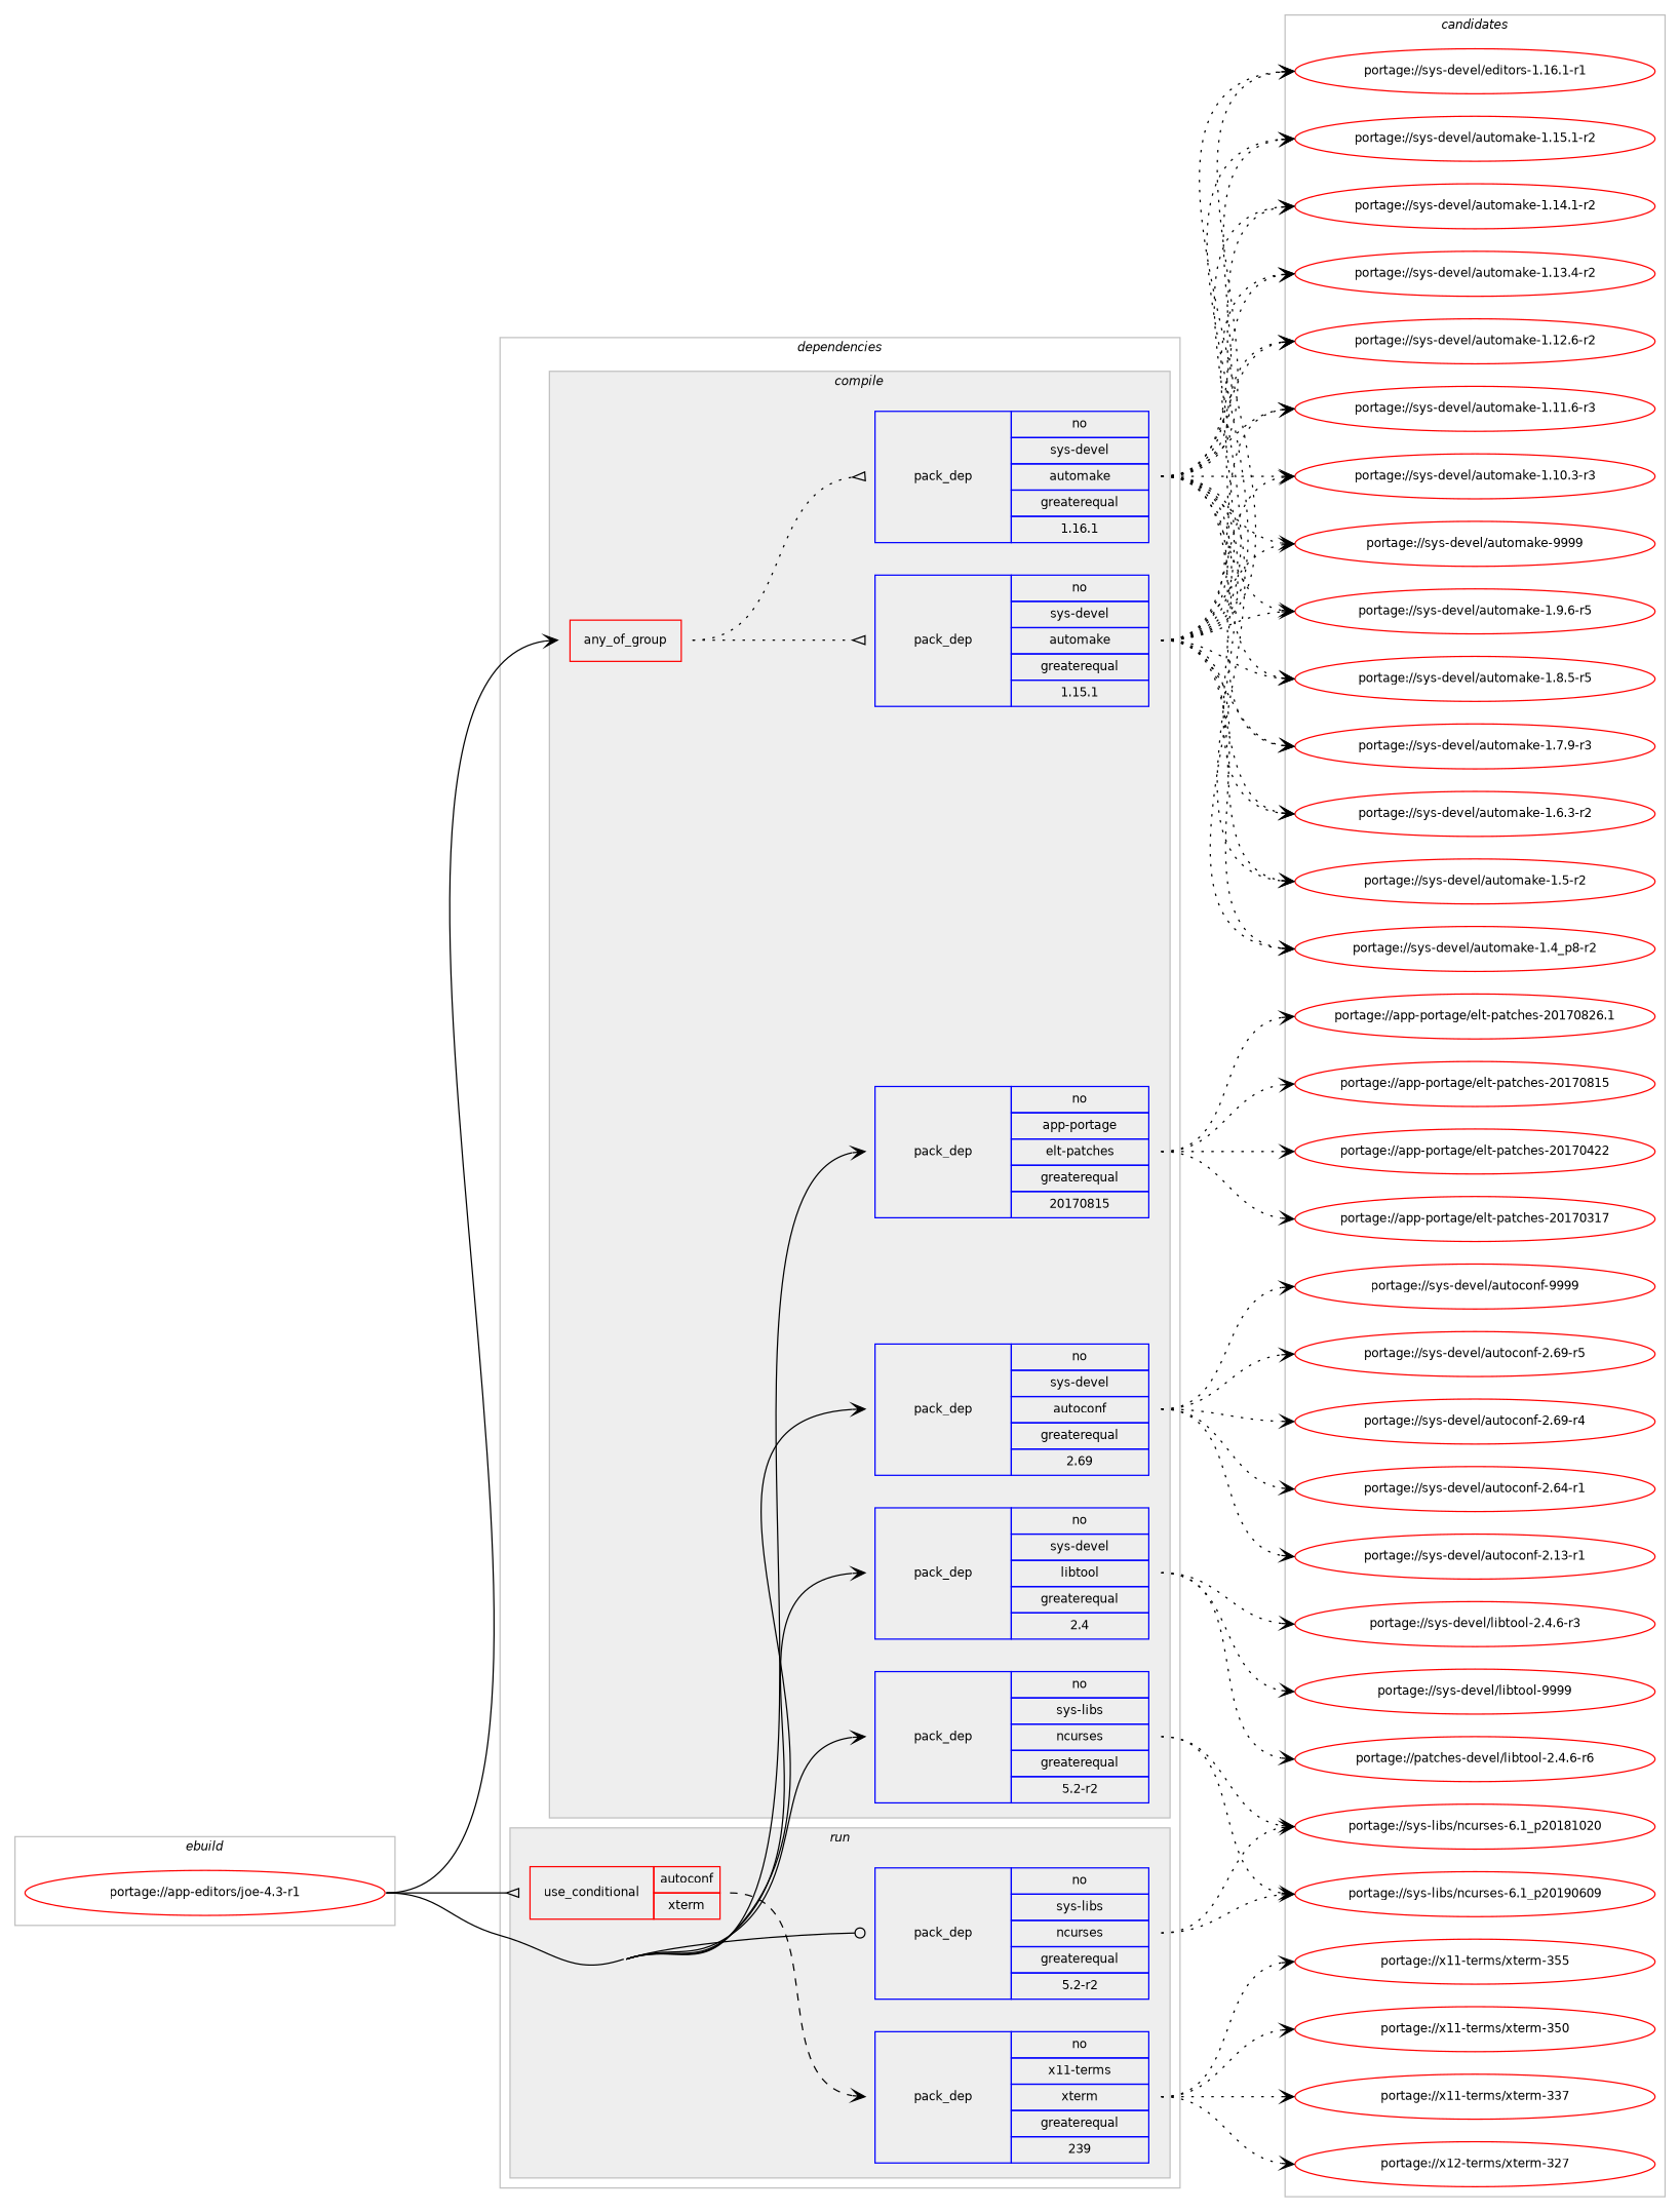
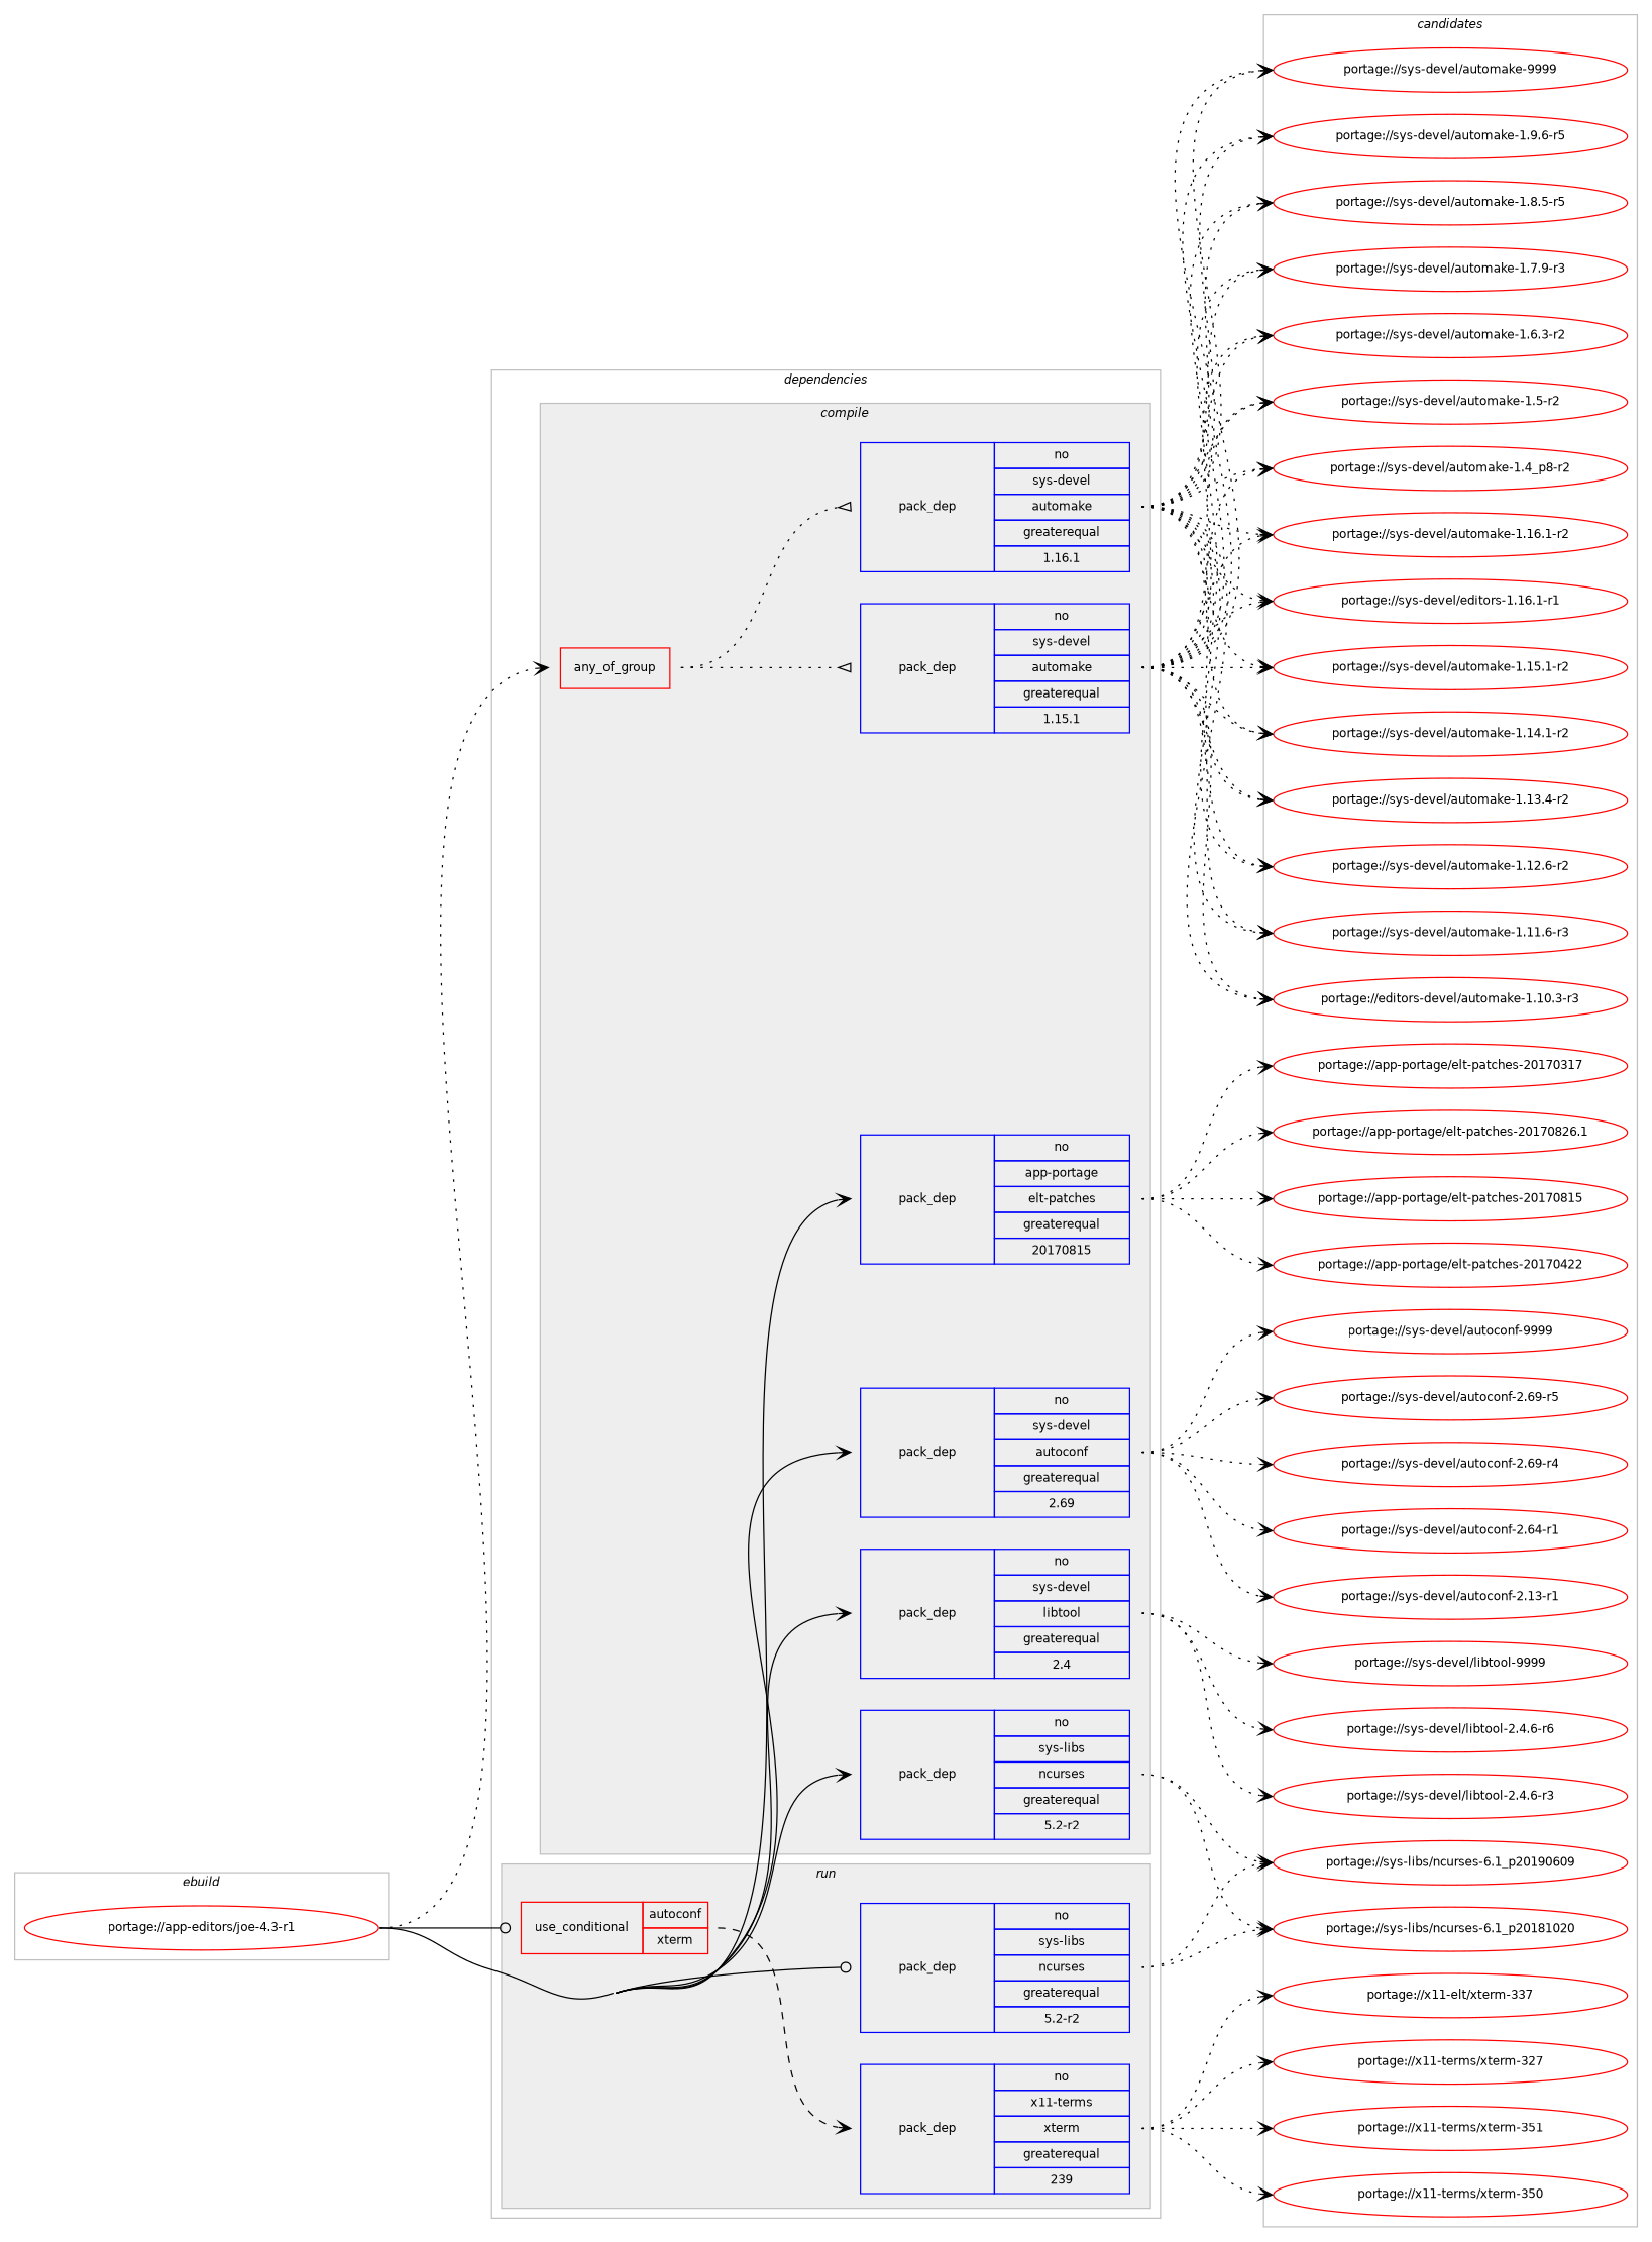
  digraph {
    compound=true
    concentrate=true
    fontname=Helvetica
    fontsize=10
    newrank=true
    rankdir=LR
    ranksep=1.5
    node [color=red fontname=Helvetica fontsize=10]
    edge [arrowhead=vee headport=w style=dotted tailport=e weight=100]
    n1 [label="portage://app-editors/joe-4.3-r1" width=4]
    n2 [color=blue label=<<TABLE BORDER="0" CELLBORDER="1" CELLSPACING="0" CELLPADDING="4" WIDTH="220"><TR><TD ROWSPAN="6" CELLPADDING="30">pack_dep</TD></TR><TR><TD WIDTH="110">no</TD></TR><TR><TD>sys-devel</TD></TR><TR><TD>automake</TD></TR><TR><TD>greaterequal</TD></TR><TR><TD>1.16.1</TD></TR></TABLE>> shape=none]
    n3 [color=blue label=<<TABLE BORDER="0" CELLBORDER="1" CELLSPACING="0" CELLPADDING="4" WIDTH="220"><TR><TD ROWSPAN="6" CELLPADDING="30">pack_dep</TD></TR><TR><TD WIDTH="110">no</TD></TR><TR><TD>sys-devel</TD></TR><TR><TD>automake</TD></TR><TR><TD>greaterequal</TD></TR><TR><TD>1.15.1</TD></TR></TABLE>> shape=none]
    n4 [label=<<TABLE BORDER="0" CELLBORDER="1" CELLSPACING="0" CELLPADDING="4"><TR><TD CELLPADDING="10">any_of_group</TD></TR></TABLE>> shape=none]
    n5 [color=blue label=<<TABLE BORDER="0" CELLBORDER="1" CELLSPACING="0" CELLPADDING="4" WIDTH="220"><TR><TD ROWSPAN="6" CELLPADDING="30">pack_dep</TD></TR><TR><TD WIDTH="110">no</TD></TR><TR><TD>app-portage</TD></TR><TR><TD>elt-patches</TD></TR><TR><TD>greaterequal</TD></TR><TR><TD>20170815</TD></TR></TABLE>> shape=none]
    n6 [color=blue label=<<TABLE BORDER="0" CELLBORDER="1" CELLSPACING="0" CELLPADDING="4" WIDTH="220"><TR><TD ROWSPAN="6" CELLPADDING="30">pack_dep</TD></TR><TR><TD WIDTH="110">no</TD></TR><TR><TD>sys-devel</TD></TR><TR><TD>autoconf</TD></TR><TR><TD>greaterequal</TD></TR><TR><TD>2.69</TD></TR></TABLE>> shape=none]
    n7 [color=blue label=<<TABLE BORDER="0" CELLBORDER="1" CELLSPACING="0" CELLPADDING="4" WIDTH="220"><TR><TD ROWSPAN="6" CELLPADDING="30">pack_dep</TD></TR><TR><TD WIDTH="110">no</TD></TR><TR><TD>sys-devel</TD></TR><TR><TD>libtool</TD></TR><TR><TD>greaterequal</TD></TR><TR><TD>2.4</TD></TR></TABLE>> shape=none]
    n8 [color=blue label=<<TABLE BORDER="0" CELLBORDER="1" CELLSPACING="0" CELLPADDING="4" WIDTH="220"><TR><TD ROWSPAN="6" CELLPADDING="30">pack_dep</TD></TR><TR><TD WIDTH="110">no</TD></TR><TR><TD>sys-libs</TD></TR><TR><TD>ncurses</TD></TR><TR><TD>greaterequal</TD></TR><TR><TD>5.2-r2</TD></TR></TABLE>> shape=none]
    n9 [color=blue label=<<TABLE BORDER="0" CELLBORDER="1" CELLSPACING="0" CELLPADDING="4" WIDTH="220"><TR><TD ROWSPAN="6" CELLPADDING="30">pack_dep</TD></TR><TR><TD WIDTH="110">no</TD></TR><TR><TD>x11-terms</TD></TR><TR><TD>xterm</TD></TR><TR><TD>greaterequal</TD></TR><TR><TD>239</TD></TR></TABLE>> shape=none]
    n10 [label=<<TABLE BORDER="0" CELLBORDER="1" CELLSPACING="0" CELLPADDING="4"><TR><TD ROWSPAN="3" CELLPADDING="10">use_conditional</TD></TR><TR><TD>autoconf</TD></TR><TR><TD>xterm</TD></TR></TABLE>> shape=none]
    n11 [color=blue label=<<TABLE BORDER="0" CELLBORDER="1" CELLSPACING="0" CELLPADDING="4" WIDTH="220"><TR><TD ROWSPAN="6" CELLPADDING="30">pack_dep</TD></TR><TR><TD WIDTH="110">no</TD></TR><TR><TD>sys-libs</TD></TR><TR><TD>ncurses</TD></TR><TR><TD>greaterequal</TD></TR><TR><TD>5.2-r2</TD></TR></TABLE>> shape=none]
    n12 [label="portage://sys-devel/automake-9999" width=4]
    n13 [label="portage://sys-devel/automake-1.9.6-r5" width=4]
    n14 [label="portage://sys-devel/automake-1.8.5-r5" width=4]
    n15 [label="portage://sys-devel/automake-1.7.9-r3" width=4]
    n16 [label="portage://sys-devel/automake-1.6.3-r2" width=4]
    n17 [label="portage://sys-devel/automake-1.5-r2" width=4]
    n18 [label="portage://sys-devel/automake-1.4_p8-r2" width=4]
+   n19 [label="portage://sys-devel/automake-1.16.1-r2" width=4]
    n20 [label="portage://sys-devel/editors-1.16.1-r1" width=4]
    n21 [label="portage://sys-devel/automake-1.15.1-r2" width=4]
    n22 [label="portage://sys-devel/automake-1.14.1-r2" width=4]
    n23 [label="portage://sys-devel/automake-1.13.4-r2" width=4]
    n24 [label="portage://sys-devel/automake-1.12.6-r2" width=4]
    n25 [label="portage://sys-devel/automake-1.11.6-r3" width=4]
-   n26 [label="portage://sys-devel/automake-1.10.3-r3" width=4]
+   n26 [label="portage://editors-devel/automake-1.10.3-r3" width=4]
    n27 [label="portage://app-portage/elt-patches-20170826.1" width=4]
    n28 [label="portage://app-portage/elt-patches-20170815" width=4]
    n29 [label="portage://app-portage/elt-patches-20170422" width=4]
    n30 [label="portage://app-portage/elt-patches-20170317" width=4]
    n31 [label="portage://sys-devel/autoconf-9999" width=4]
    n32 [label="portage://sys-devel/autoconf-2.69-r5" width=4]
    n33 [label="portage://sys-devel/autoconf-2.69-r4" width=4]
    n34 [label="portage://sys-devel/autoconf-2.64-r1" width=4]
    n35 [label="portage://sys-devel/autoconf-2.13-r1" width=4]
    n36 [label="portage://sys-devel/libtool-9999" width=4]
-   n37 [label="portage://patches-devel/libtool-2.4.6-r6" width=4]
+   n37 [label="portage://sys-devel/libtool-2.4.6-r6" width=4]
    n38 [label="portage://sys-devel/libtool-2.4.6-r3" width=4]
    n39 [label="portage://sys-libs/ncurses-6.1_p20190609" width=4]
    n40 [label="portage://sys-libs/ncurses-6.1_p20181020" width=4]
-   n41 [label="portage://x11-terms/xterm-355" width=4]
+   n41 [label="portage://x11-terms/xterm-351" width=4]
    n42 [label="portage://x11-terms/xterm-350" width=4]
-   n43 [label="portage://x11-terms/xterm-337" width=4]
-   n44 [label="portage://x12-terms/xterm-327" width=4]
+   n43 [label="portage://x11-elt/xterm-337" width=4]
+   n44 [label="portage://x11-terms/xterm-327" width=4]
    subgraph cluster_1 {
      color=gray
      label=<<i>ebuild</i>>
      n1
    }
    subgraph cluster_2 {
      color=gray
      label=<<i>dependencies</i>>
      subgraph cluster_3 {
        color=gray
        fillcolor="#eeeeee"
        label=<<i>compile</i>>
        style=filled
        subgraph sub_4 {
          color=gray
          fillcolor="#eeeeee"
          label=<<i>compile</i>>
          style=filled
          n4
          subgraph sub_5 {
            color=gray
            fillcolor="#eeeeee"
            label=<<i>compile</i>>
            style=filled
            n2
          }
          subgraph sub_6 {
            color=gray
            fillcolor="#eeeeee"
            label=<<i>compile</i>>
            style=filled
            n3
          }
        }
        subgraph sub_7 {
          color=gray
          fillcolor="#eeeeee"
          label=<<i>compile</i>>
          style=filled
          n5
        }
        subgraph sub_8 {
          color=gray
          fillcolor="#eeeeee"
          label=<<i>compile</i>>
          style=filled
          n6
        }
        subgraph sub_9 {
          color=gray
          fillcolor="#eeeeee"
          label=<<i>compile</i>>
          style=filled
          n7
        }
        subgraph sub_10 {
          color=gray
          fillcolor="#eeeeee"
          label=<<i>compile</i>>
          style=filled
          n8
        }
      }
      subgraph cluster_11 {
        color=gray
        fillcolor="#eeeeee"
        label=<<i>compile and run</i>>
        style=filled
      }
      subgraph cluster_12 {
        color=gray
        fillcolor="#eeeeee"
        label=<<i>run</i>>
        style=filled
        subgraph sub_13 {
          color=gray
          fillcolor="#eeeeee"
          label=<<i>run</i>>
          style=filled
          n10
          subgraph sub_14 {
            color=gray
            fillcolor="#eeeeee"
            label=<<i>run</i>>
            style=filled
            n9
          }
        }
        subgraph sub_15 {
          color=gray
          fillcolor="#eeeeee"
          label=<<i>run</i>>
          style=filled
          n11
        }
      }
    }
    subgraph cluster_16 {
      color=gray
      label=<<i>candidates</i>>
      rank=same
      subgraph sub_17 {
        color=black
        label=<<i>candidates</i>>
        nodesep=1
        rank=same
        n12
        n13
        n14
        n15
        n16
        n17
        n18
+       n19
        n20
        n21
        n22
        n23
        n24
        n25
        n26
      }
      subgraph sub_18 {
        color=black
        label=<<i>candidates</i>>
        nodesep=1
        rank=same
        n12
        n13
        n14
        n15
        n16
        n17
        n18
+       n19
        n20
        n21
        n22
        n23
        n24
        n25
        n26
      }
      subgraph sub_19 {
        color=black
        label=<<i>candidates</i>>
        nodesep=1
        rank=same
        n27
        n28
        n29
        n30
      }
      subgraph sub_20 {
        color=black
        label=<<i>candidates</i>>
        nodesep=1
        rank=same
        n31
        n32
        n33
        n34
        n35
      }
      subgraph sub_21 {
        color=black
        label=<<i>candidates</i>>
        nodesep=1
        rank=same
        n36
        n37
        n38
      }
      subgraph sub_22 {
        color=black
        label=<<i>candidates</i>>
        nodesep=1
        rank=same
        n39
        n40
      }
      subgraph sub_23 {
        color=black
        label=<<i>candidates</i>>
        nodesep=1
        rank=same
        n41
        n42
        n43
        n44
      }
      subgraph sub_24 {
        color=black
        label=<<i>candidates</i>>
        nodesep=1
        rank=same
        n39
        n40
      }
    }
-   n1 -> n4 [style=solid weight=20]
+   n1 -> n4 [weight=20]
    n1 -> n5 [style=solid weight=20]
    n1 -> n6 [style=solid weight=20]
    n1 -> n7 [style=solid weight=20]
    n1 -> n8 [style=solid weight=20]
-   n1 -> n10 [arrowhead=oinv style=solid weight=20]
+   n1 -> n10 [arrowhead=odot style=solid weight=20]
    n1 -> n11 [arrowhead=odot style=solid weight=20]
    n2 -> n12
    n2 -> n13
    n2 -> n14
    n2 -> n15
    n2 -> n16
    n2 -> n17
    n2 -> n18
+   n2 -> n19
    n2 -> n20
    n2 -> n21
    n2 -> n22
    n2 -> n23
    n2 -> n24
    n2 -> n25
    n2 -> n26
    n3 -> n12
    n3 -> n13
    n3 -> n14
    n3 -> n15
    n3 -> n16
    n3 -> n17
    n3 -> n18
+   n3 -> n19
    n3 -> n20
    n3 -> n21
    n3 -> n22
    n3 -> n23
    n3 -> n24
    n3 -> n25
    n3 -> n26
    n4 -> n2 [arrowhead=oinv weight=20]
    n4 -> n3 [arrowhead=oinv weight=20]
    n5 -> n27
    n5 -> n28
    n5 -> n29
    n5 -> n30
    n6 -> n31
    n6 -> n32
    n6 -> n33
    n6 -> n34
    n6 -> n35
    n7 -> n36
    n7 -> n37
    n7 -> n38
    n8 -> n39
    n8 -> n40
    n9 -> n41
    n9 -> n42
    n9 -> n43
    n9 -> n44
    n10 -> n9 [style=dashed weight=20]
    n11 -> n39
    n11 -> n40
  }
